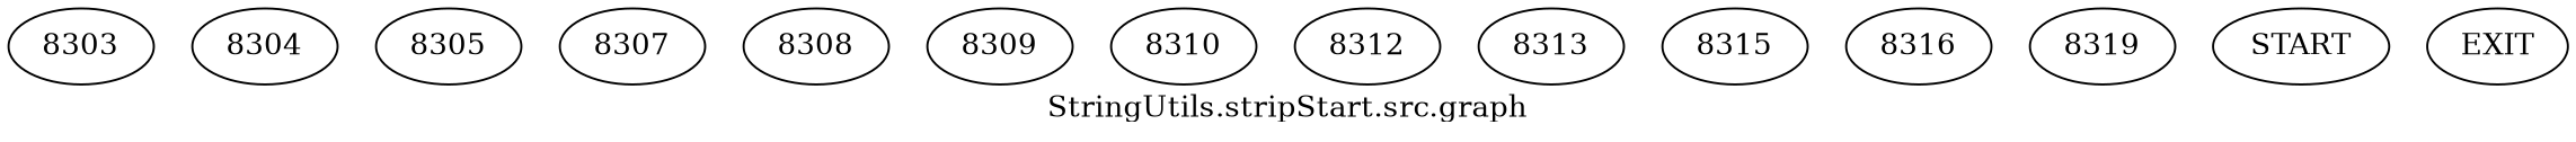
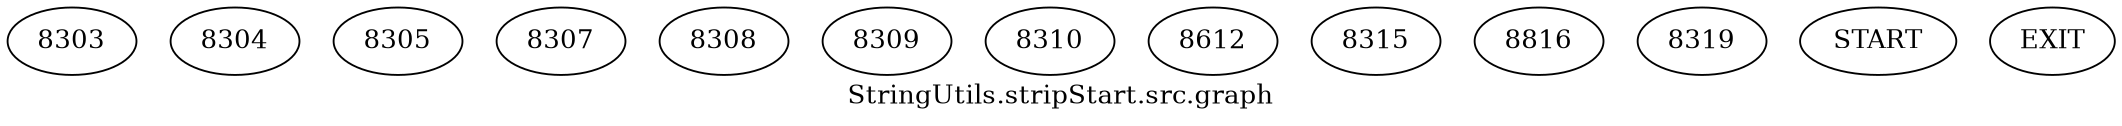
  digraph {
    label="StringUtils.stripStart.src.graph"
    n1 [label=8303]
    n2 [label=8304]
    n3 [label=8305]
    n4 [label=8307]
    n5 [label=8308]
    n6 [label=8309]
    n7 [label=8310]
-   n8 [label=8312]
-   n9 [label=8313]
+   n8 [label=8612]
    n10 [label=8315]
-   n11 [label=8316]
+   n11 [label=8816]
    n12 [label=8319]
    n13 [label=START]
    n14 [label=EXIT]
  }
